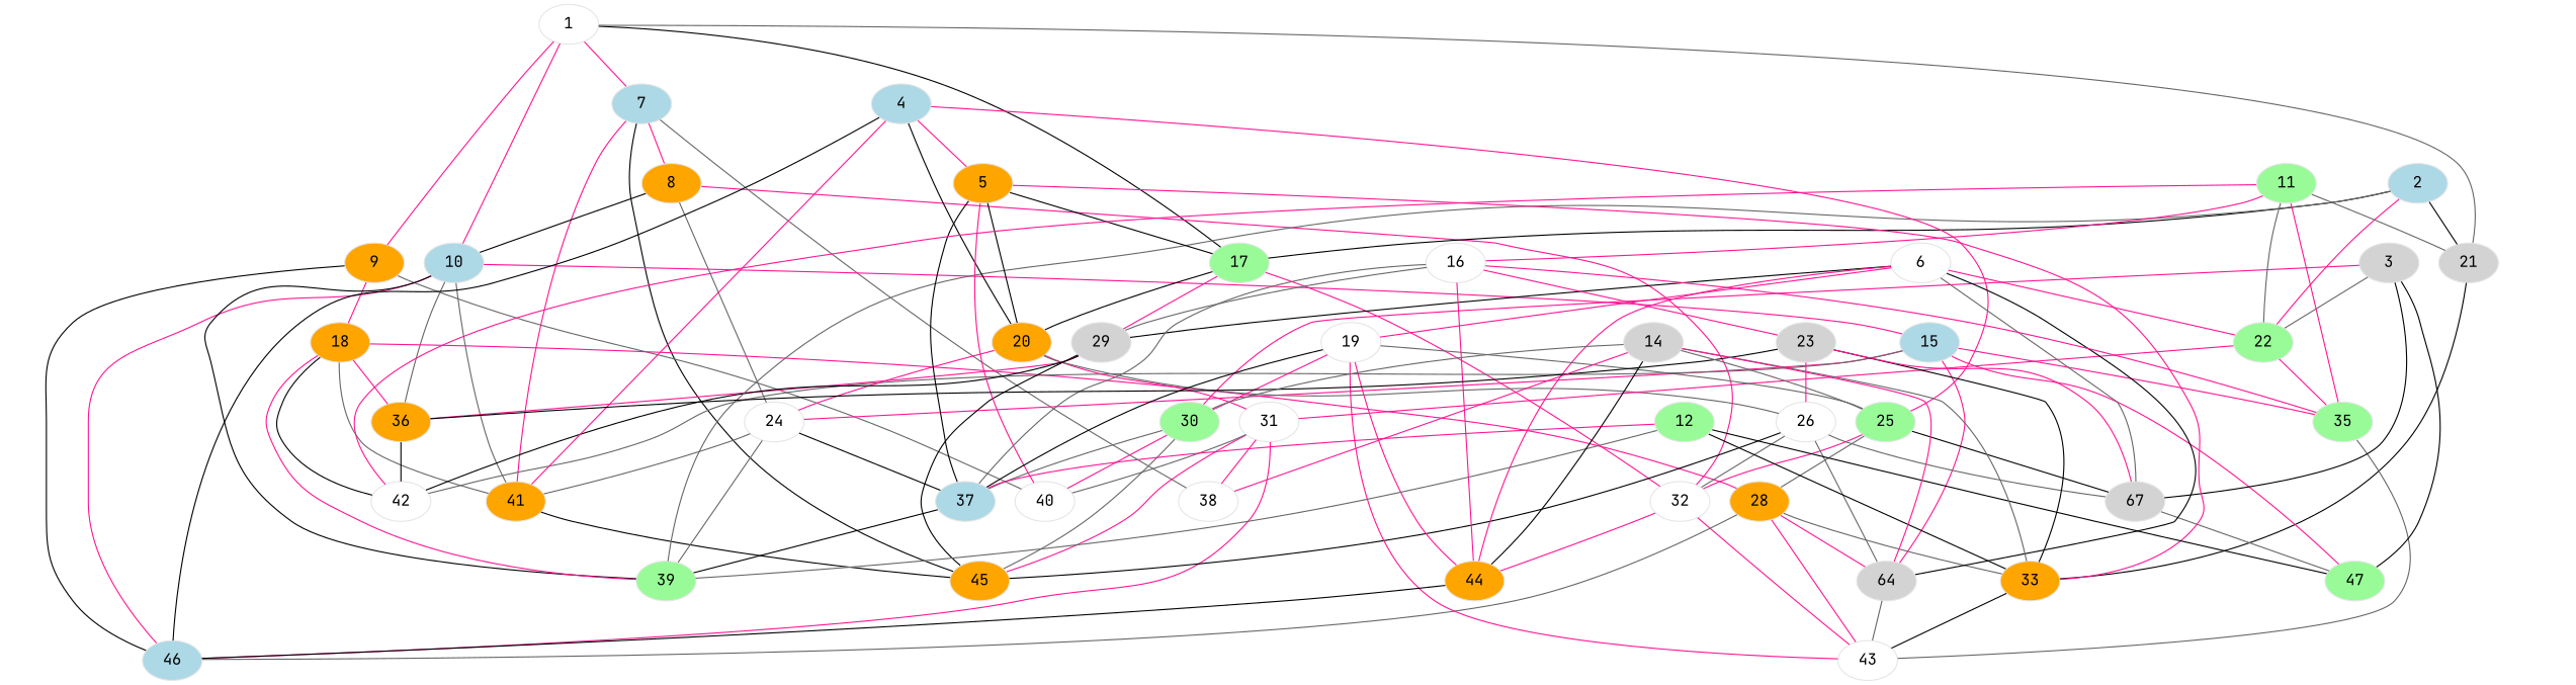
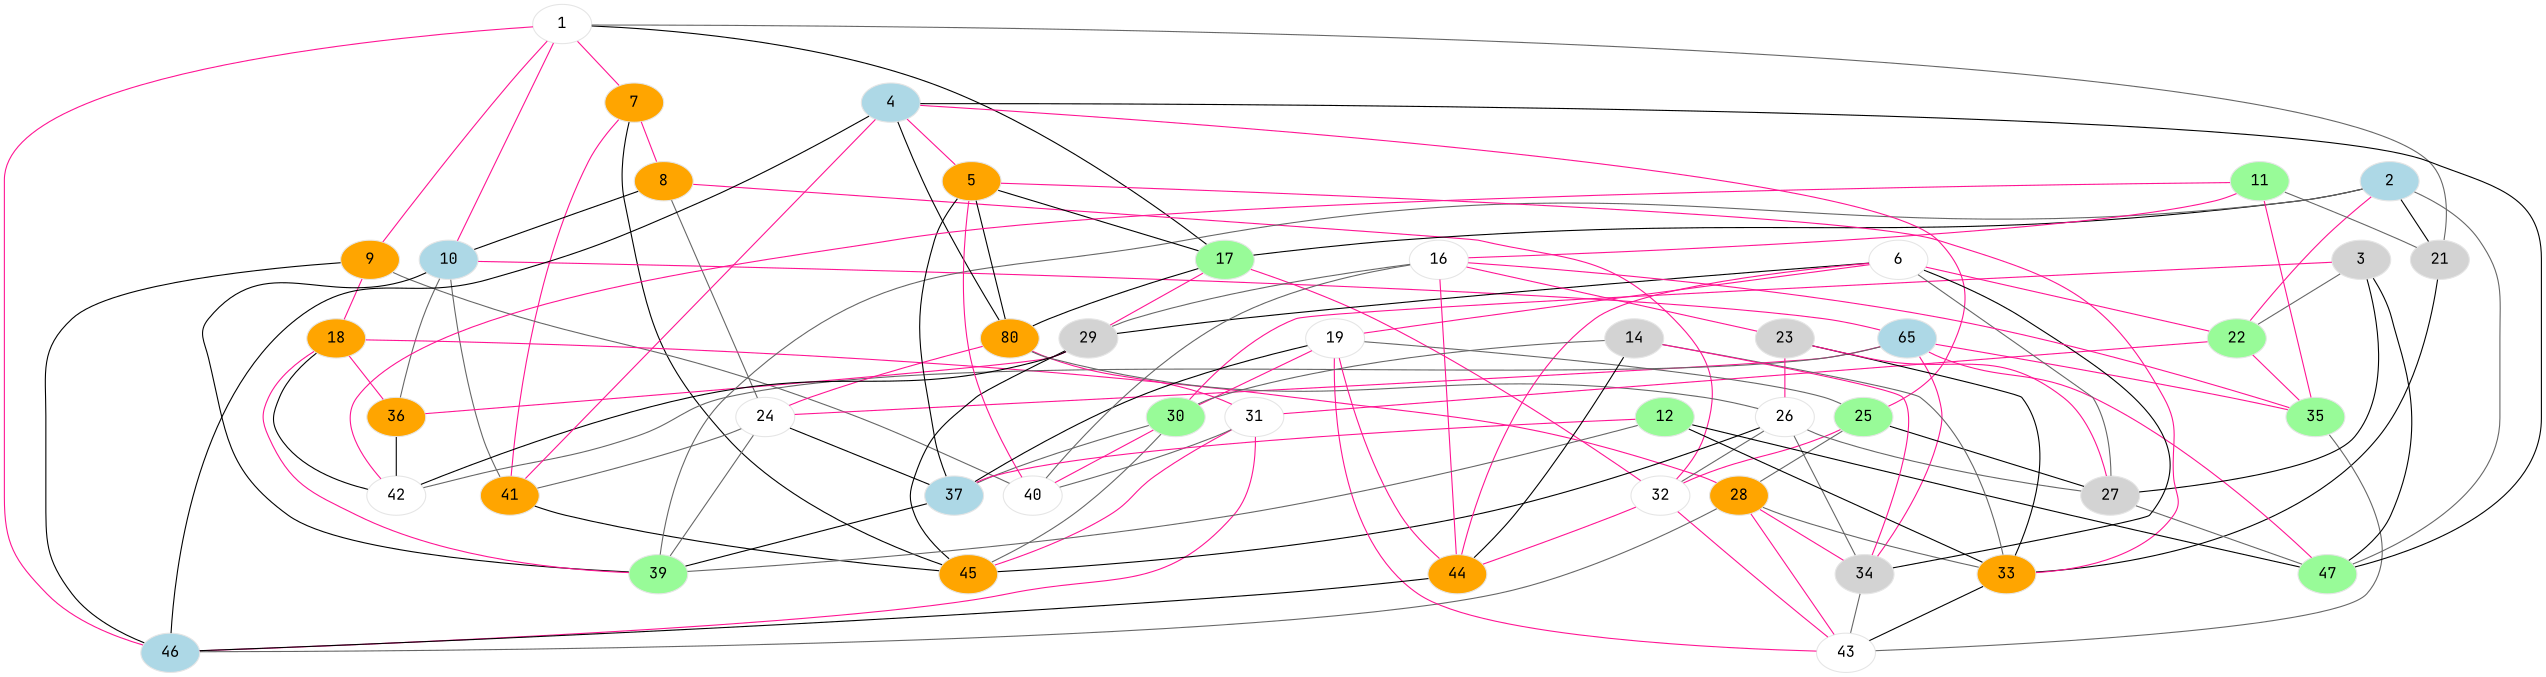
  graph {
    fontname="JetBrains Mono"
    node [color=gray90 fillcolor=orange fontname="JetBrains Mono" style=filled]
    edge [color=deeppink fontname="JetBrains Mono" weight=1.0]
-   7 [fillcolor=lightblue]
+   7
    1 [fillcolor=white]
    9
    10 [fillcolor=lightblue]
    17 [fillcolor=palegreen]
    21 [fillcolor=lightgrey]
    46 [fillcolor=lightblue]
    41
    8
-   38 [fillcolor=white]
    45
    40 [fillcolor=white]
    18
    39 [fillcolor=palegreen]
-   15 [fillcolor=lightblue]
+   15 [fillcolor=lightblue label=65]
    36
-   20
+   20 [label=80]
    29 [fillcolor=lightgrey]
    32 [fillcolor=white]
    33
    2 [fillcolor=lightblue]
    22 [fillcolor=palegreen]
    47 [fillcolor=palegreen]
    35 [fillcolor=palegreen]
    31 [fillcolor=white]
    3 [fillcolor=lightgrey]
-   27 [fillcolor=lightgrey label=67]
+   27 [fillcolor=lightgrey]
    30 [fillcolor=palegreen]
    37 [fillcolor=lightblue]
    4 [fillcolor=lightblue]
    5
    25 [fillcolor=palegreen]
    24 [fillcolor=white]
    26 [fillcolor=white]
    28
    43 [fillcolor=white]
    6 [fillcolor=white]
    19 [fillcolor=white]
-   34 [fillcolor=lightgrey label=64]
+   34 [fillcolor=lightgrey]
    44
    42 [fillcolor=white]
    11 [fillcolor=palegreen]
    16 [fillcolor=white]
    23 [fillcolor=lightgrey]
    12 [fillcolor=palegreen]
    14 [fillcolor=lightgrey]
    7 -- 41
    7 -- 8
-   7 -- 38 [color=gray40 weight=2.0]
    7 -- 45 [color=black]
    1 -- 7
    1 -- 9
    1 -- 10
    1 -- 17 [color=black]
    1 -- 21 [color=gray40]
-   10 -- 46
+   1 -- 46
    9 -- 46 [color=black]
    9 -- 40 [color=gray40 weight=2.0]
    9 -- 18
    10 -- 41 [color=gray40]
    10 -- 39 [color=black]
    10 -- 15
    10 -- 36 [color=gray40]
    17 -- 20 [color=black]
    17 -- 29
    17 -- 32
    21 -- 33 [color=black]
    41 -- 45 [color=black]
    8 -- 10 [color=black]
    8 -- 32
    8 -- 24 [color=gray40]
-   18 -- 41 [color=gray40]
    18 -- 39
    18 -- 36
    18 -- 28
    18 -- 42 [color=black]
    15 -- 47
    15 -- 35
    15 -- 24
    15 -- 34
    15 -- 42 [color=gray40]
    36 -- 42 [color=black]
    20 -- 31
    20 -- 24
    20 -- 26 [color=gray40]
    29 -- 45 [color=black]
    29 -- 36
    29 -- 42 [color=black]
    32 -- 43
    32 -- 44
    33 -- 43 [color=black]
    2 -- 17 [color=black]
    2 -- 21 [color=black weight=2.0]
    2 -- 39 [color=gray40]
    2 -- 22
+   2 -- 47 [color=gray40]
    22 -- 35
    22 -- 31
    35 -- 43 [color=gray40]
    31 -- 46
-   31 -- 38
    31 -- 45
    31 -- 40 [color=gray40]
    3 -- 22 [color=gray40]
    3 -- 47 [color=black]
    3 -- 27 [color=black]
    3 -- 30
    27 -- 47 [color=gray40]
    30 -- 45 [color=gray40]
    30 -- 40
    30 -- 37 [color=gray40]
    37 -- 39 [color=black]
    4 -- 46 [color=black]
    4 -- 41
    4 -- 20 [color=black]
+   4 -- 47 [color=black]
    4 -- 5
    4 -- 25
    5 -- 17 [color=black]
    5 -- 40
    5 -- 20 [color=black]
    5 -- 33
    5 -- 37 [color=black]
    25 -- 32
    25 -- 27 [color=black]
    25 -- 28 [color=gray40]
    24 -- 41 [color=gray40]
    24 -- 39 [color=gray40]
    24 -- 37 [color=black]
    26 -- 45 [color=black]
    26 -- 32 [color=gray40]
    26 -- 27 [color=gray40]
    26 -- 34 [color=gray40]
    28 -- 46 [color=gray40]
    28 -- 33 [color=gray40]
    28 -- 43
    28 -- 34
    6 -- 29 [color=black]
    6 -- 22
    6 -- 27 [color=gray40]
    6 -- 19
    6 -- 34 [color=black]
    6 -- 44
    19 -- 30
    19 -- 37 [color=black]
    19 -- 25 [color=gray40]
    19 -- 43
    19 -- 44
    34 -- 43 [color=gray40]
    44 -- 46 [color=black]
    11 -- 21 [color=gray40 weight=2.0]
-   11 -- 22 [color=gray40]
    11 -- 35
    11 -- 42
    11 -- 16
-   16 -- 37 [color=gray40]
+   16 -- 40 [color=gray40]
    16 -- 29 [color=gray40]
    16 -- 35
    16 -- 44
    16 -- 23
-   23 -- 36 [color=black weight=2.0]
    23 -- 33 [color=black]
    23 -- 27
    23 -- 26
    12 -- 39 [color=gray40]
    12 -- 33 [color=black]
    12 -- 47 [color=black]
    12 -- 37
-   14 -- 38
    14 -- 33 [color=gray40]
    14 -- 30 [color=gray40]
-   14 -- 25 [color=gray40]
    14 -- 34
    14 -- 44 [color=black]
  }
